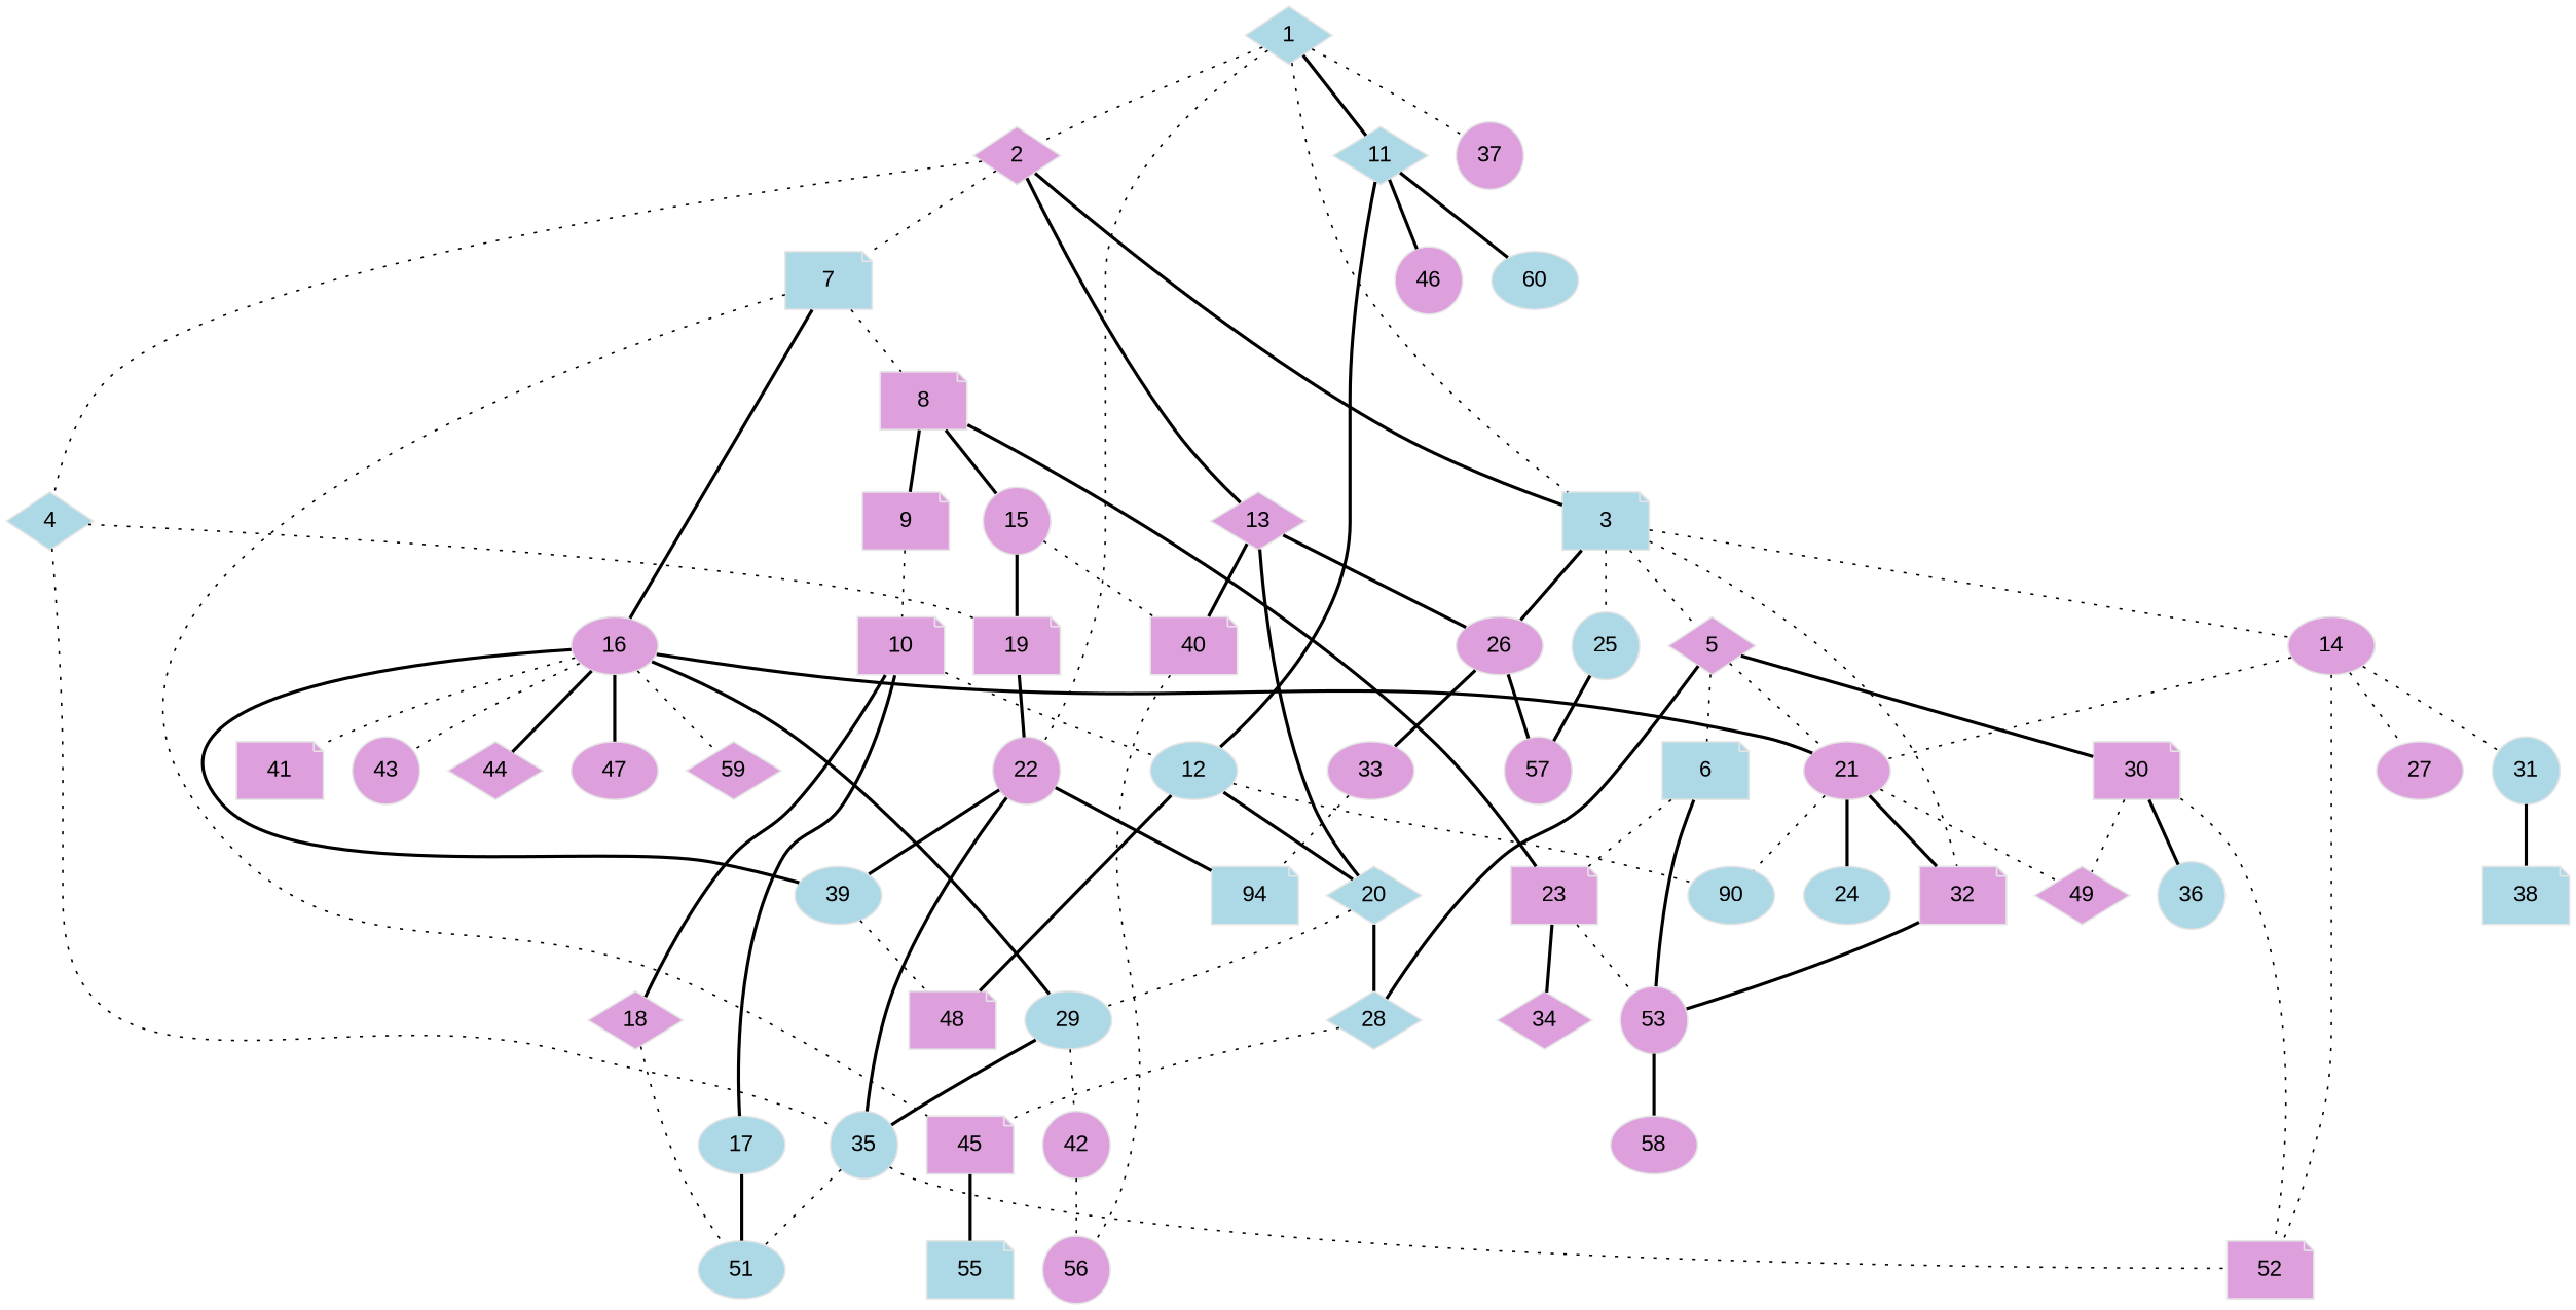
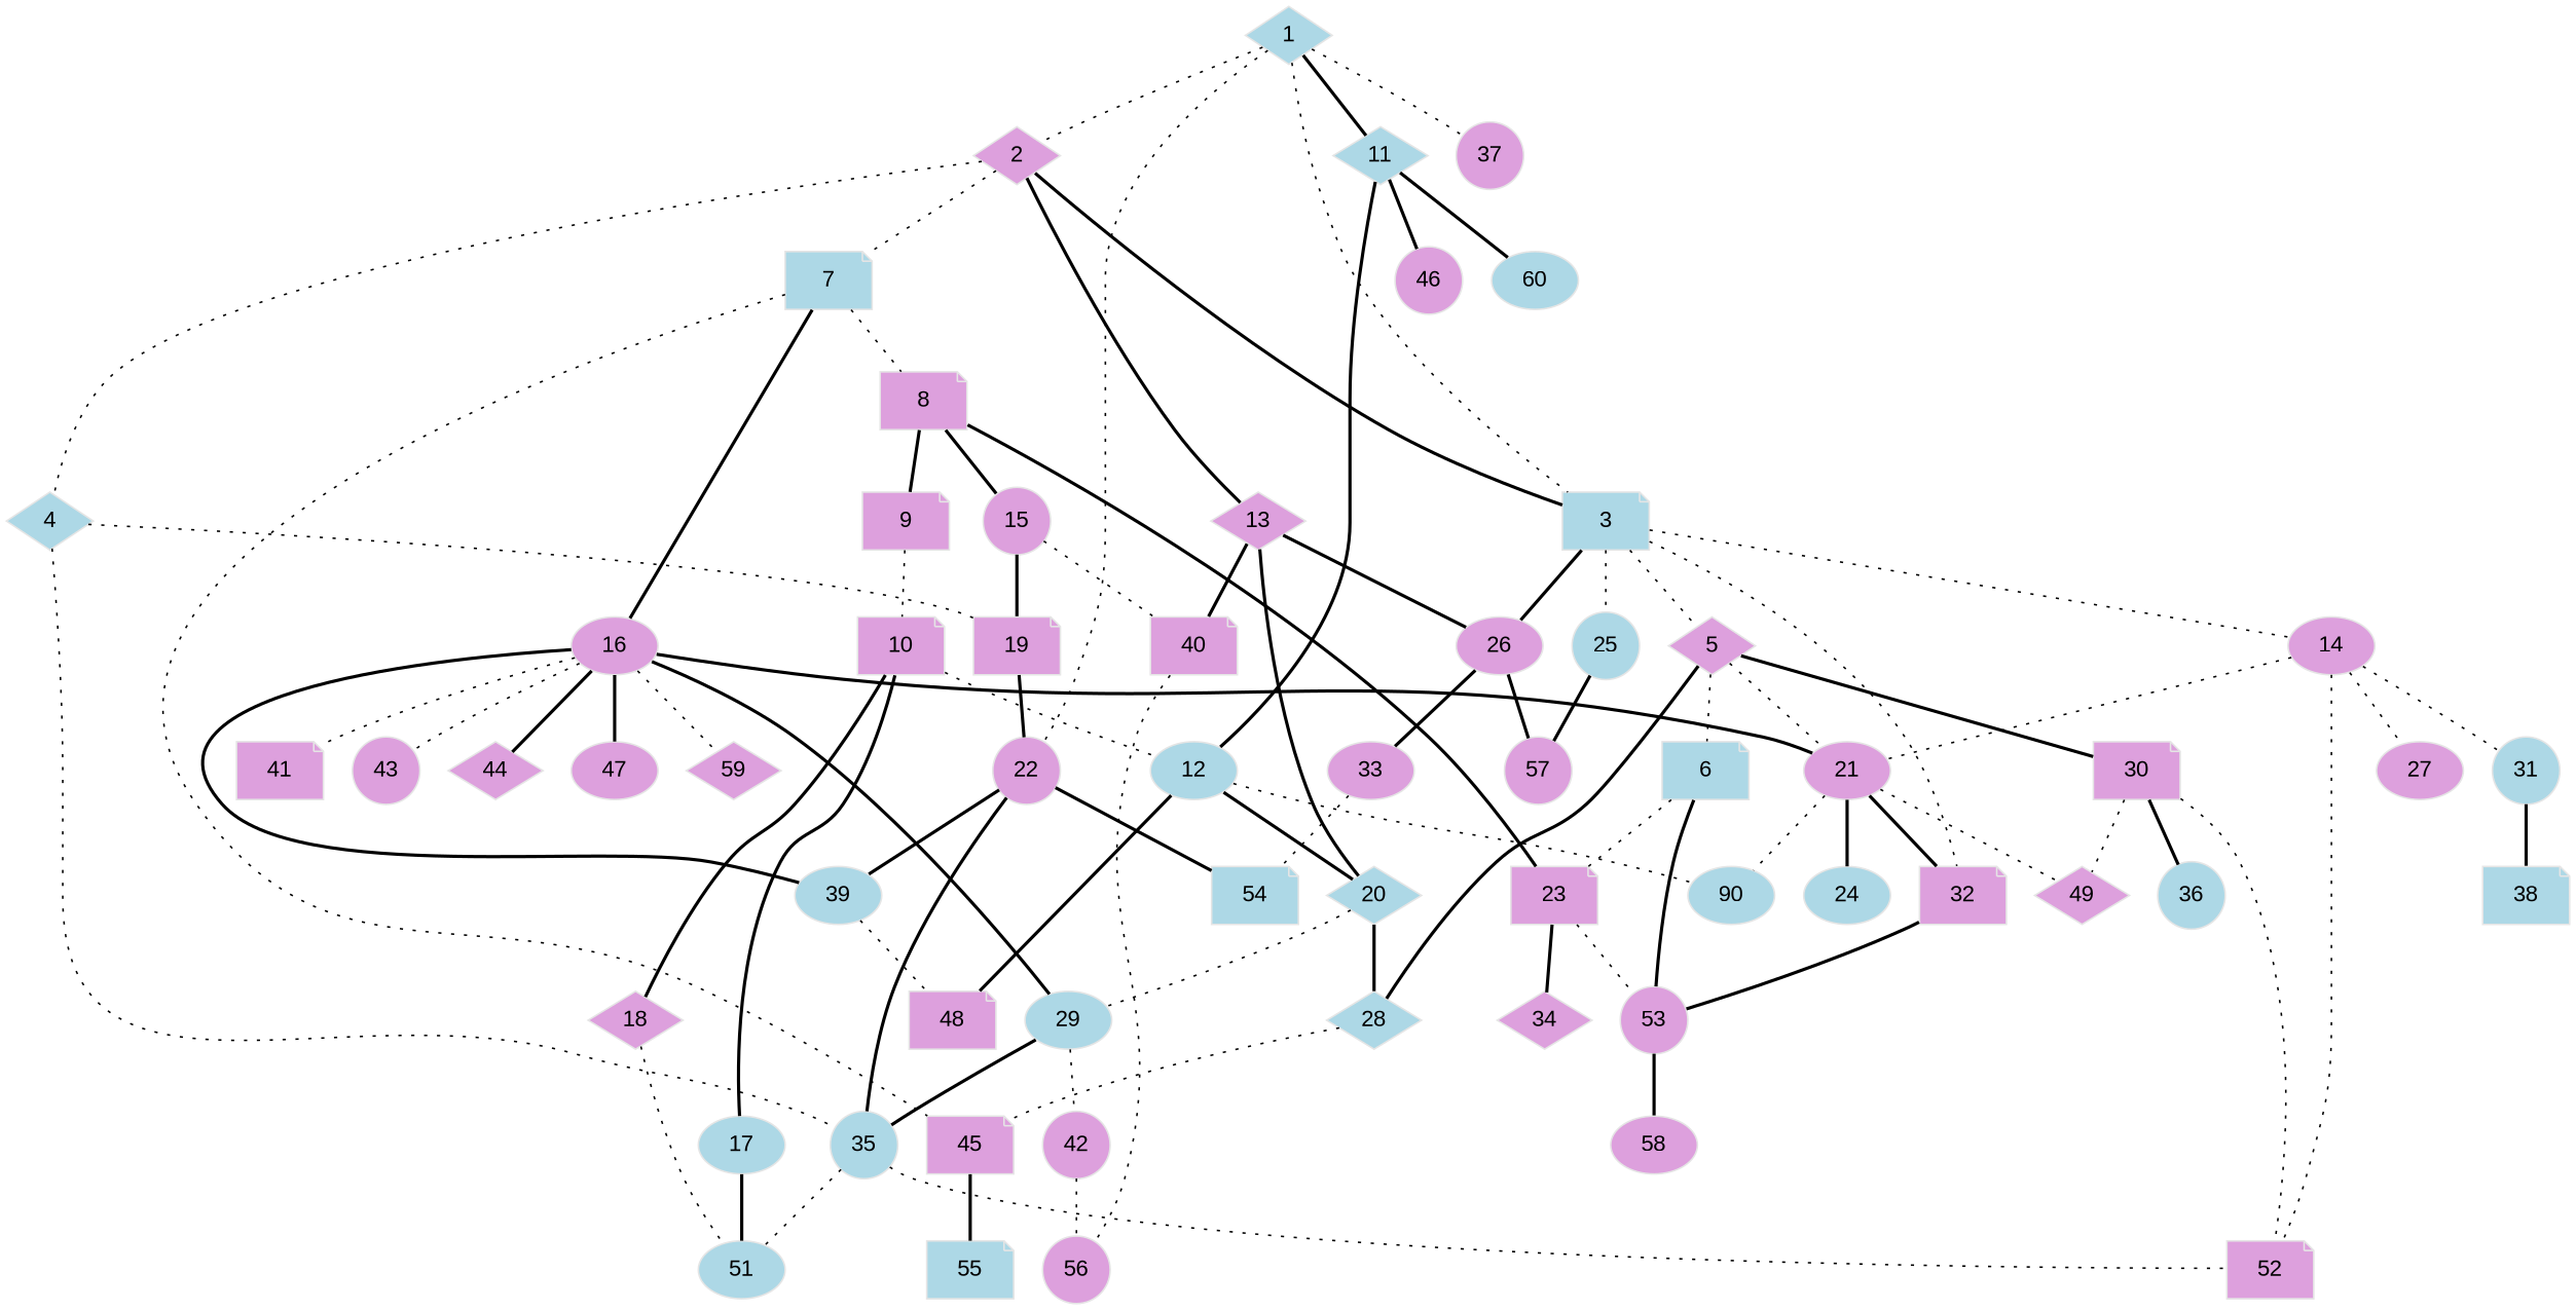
  graph {
    fontname="Liberation Sans"
    node [color=gray90 fillcolor=plum fontname="Liberation Sans" shape=note style=filled]
    edge [fontname="Liberation Sans" style=bold]
    1 [fillcolor=lightblue shape=diamond]
    2 [shape=diamond]
    3 [fillcolor=lightblue]
    11 [fillcolor=lightblue shape=diamond]
    22 [shape=circle]
    37 [shape=circle]
    4 [fillcolor=lightblue shape=diamond]
    7 [fillcolor=lightblue]
    13 [shape=diamond]
    5 [shape=diamond]
    14 [shape=ellipse]
    25 [fillcolor=lightblue shape=circle]
    26 [shape=ellipse]
    32
    12 [fillcolor=lightblue shape=ellipse]
    46 [shape=circle]
    60 [fillcolor=lightblue shape=ellipse]
    35 [fillcolor=lightblue shape=circle]
    39 [fillcolor=lightblue shape=ellipse]
-   54 [fillcolor=lightblue label=94]
+   54 [fillcolor=lightblue]
    19
    8
    16 [shape=ellipse]
    45
    20 [fillcolor=lightblue shape=diamond]
    40
    6 [fillcolor=lightblue]
    21 [shape=ellipse]
    28 [fillcolor=lightblue shape=diamond]
    30
    27 [shape=ellipse]
    31 [fillcolor=lightblue shape=circle]
    52
    57 [shape=circle]
    33 [shape=ellipse]
    53 [shape=circle]
    51 [fillcolor=lightblue shape=ellipse]
    23
    n39 [fillcolor=lightblue label=90 shape=ellipse]
    24 [fillcolor=lightblue shape=ellipse]
    49 [shape=diamond]
    36 [fillcolor=lightblue shape=circle]
    34 [shape=diamond]
    58 [shape=ellipse]
    9
    15 [shape=circle]
    29 [fillcolor=lightblue shape=ellipse]
    41
    43 [shape=circle]
    44 [shape=diamond]
    47 [shape=ellipse]
    59 [shape=diamond]
    55 [fillcolor=lightblue]
    10
    17 [fillcolor=lightblue shape=ellipse]
    18 [shape=diamond]
    48
    56 [shape=circle]
    38 [fillcolor=lightblue]
    42 [shape=circle]
    1 -- 2 [style=dotted]
    1 -- 3 [style=dotted]
    1 -- 11
    1 -- 22 [style=dotted]
    1 -- 37 [style=dotted]
    2 -- 3
    2 -- 4 [style=dotted]
    2 -- 7 [style=dotted]
    2 -- 13
    3 -- 5 [style=dotted]
    3 -- 14 [style=dotted]
    3 -- 25 [style=dotted]
    3 -- 26
    3 -- 32 [style=dotted]
    11 -- 12
    11 -- 46
    11 -- 60
    22 -- 35
    22 -- 39
    22 -- 54
    4 -- 35 [style=dotted]
    4 -- 19 [style=dotted]
    7 -- 8 [style=dotted]
    7 -- 16
    7 -- 45 [style=dotted]
    13 -- 26
    13 -- 20
    13 -- 40
    5 -- 6 [style=dotted]
    5 -- 21 [style=dotted]
    5 -- 28
    5 -- 30
    14 -- 21 [style=dotted]
    14 -- 27 [style=dotted]
    14 -- 31 [style=dotted]
    14 -- 52 [style=dotted]
    25 -- 57
    26 -- 57
    26 -- 33
    32 -- 53
    12 -- 20
    12 -- n39 [style=dotted]
    12 -- 48
    35 -- 52 [style=dotted]
    35 -- 51 [style=dotted]
    39 -- 48 [style=dotted]
    19 -- 22
    8 -- 23
    8 -- 9
    8 -- 15
    16 -- 39
    16 -- 21
    16 -- 29
    16 -- 41 [style=dotted]
    16 -- 43 [style=dotted]
    16 -- 44
    16 -- 47
    16 -- 59 [style=dotted]
    45 -- 55
    20 -- 28
    20 -- 29 [style=dotted]
    40 -- 56 [style=dotted]
    6 -- 53
    6 -- 23 [style=dotted]
    21 -- 32
    21 -- n39 [style=dotted]
    21 -- 24
    21 -- 49 [style=dotted]
    28 -- 45 [style=dotted]
    30 -- 52 [style=dotted]
    30 -- 49 [style=dotted]
    30 -- 36
    31 -- 38
    33 -- 54 [style=dotted]
    53 -- 58
    23 -- 53 [style=dotted]
    23 -- 34
    9 -- 10 [style=dotted]
    15 -- 19
    15 -- 40 [style=dotted]
    29 -- 35
    29 -- 42 [style=dotted]
    10 -- 12 [style=dotted]
    10 -- 17
    10 -- 18
    17 -- 51
    18 -- 51 [style=dotted]
    42 -- 56 [style=dotted]
  }
